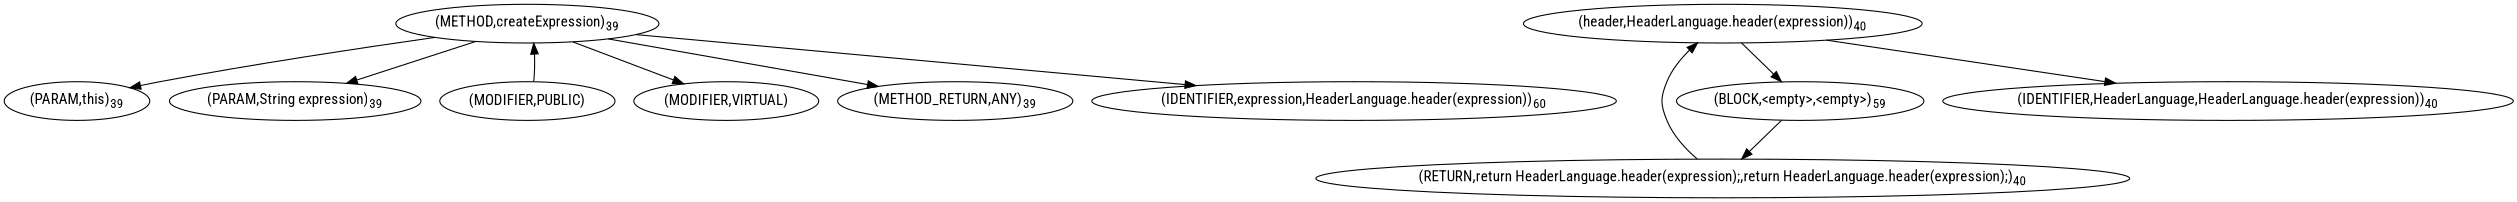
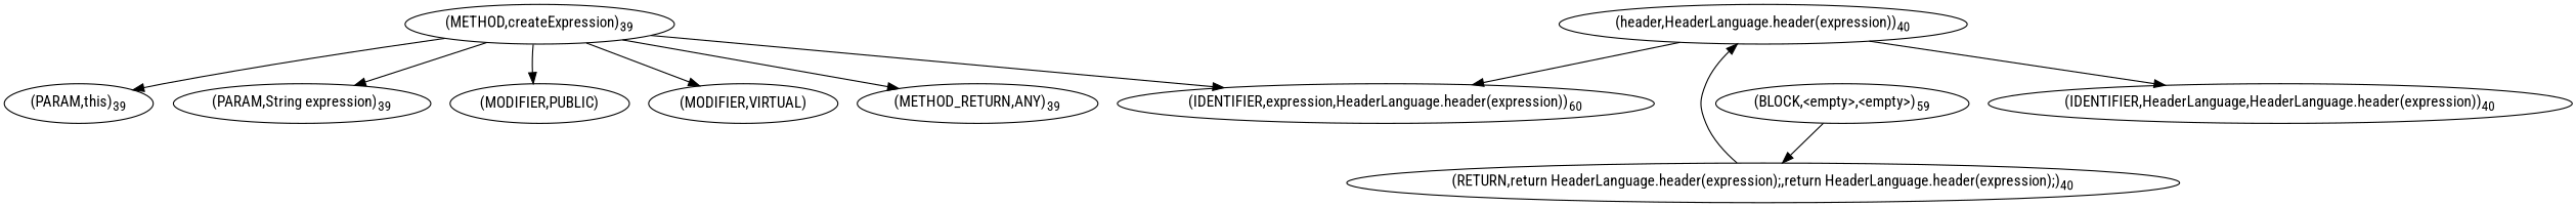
  digraph {
    fontname="Roboto Condensed"
    node [fontname="Roboto Condensed"]
    edge [fontname="Roboto Condensed"]
    n1 [label=<(METHOD,createExpression)<SUB>39</SUB>>]
    n2 [label=<(PARAM,this)<SUB>39</SUB>>]
    n3 [label=<(PARAM,String expression)<SUB>39</SUB>>]
    n4 [label=<(MODIFIER,PUBLIC)>]
    n5 [label=<(MODIFIER,VIRTUAL)>]
    n6 [label=<(METHOD_RETURN,ANY)<SUB>39</SUB>>]
    n7 [label=<(IDENTIFIER,expression,HeaderLanguage.header(expression))<SUB>60</SUB>>]
    n8 [label=<(BLOCK,&lt;empty&gt;,&lt;empty&gt;)<SUB>59</SUB>>]
    n9 [label=<(RETURN,return HeaderLanguage.header(expression);,return HeaderLanguage.header(expression);)<SUB>40</SUB>>]
    n10 [label=<(header,HeaderLanguage.header(expression))<SUB>40</SUB>>]
    n11 [label=<(IDENTIFIER,HeaderLanguage,HeaderLanguage.header(expression))<SUB>40</SUB>>]
    n1 -> n2
    n1 -> n3
-   n4 -> n1
+   n1 -> n4
    n1 -> n5
    n1 -> n6
    n1 -> n7
    n8 -> n9
    n9 -> n10
-   n10 -> n8
+   n10 -> n7
    n10 -> n11
  }
